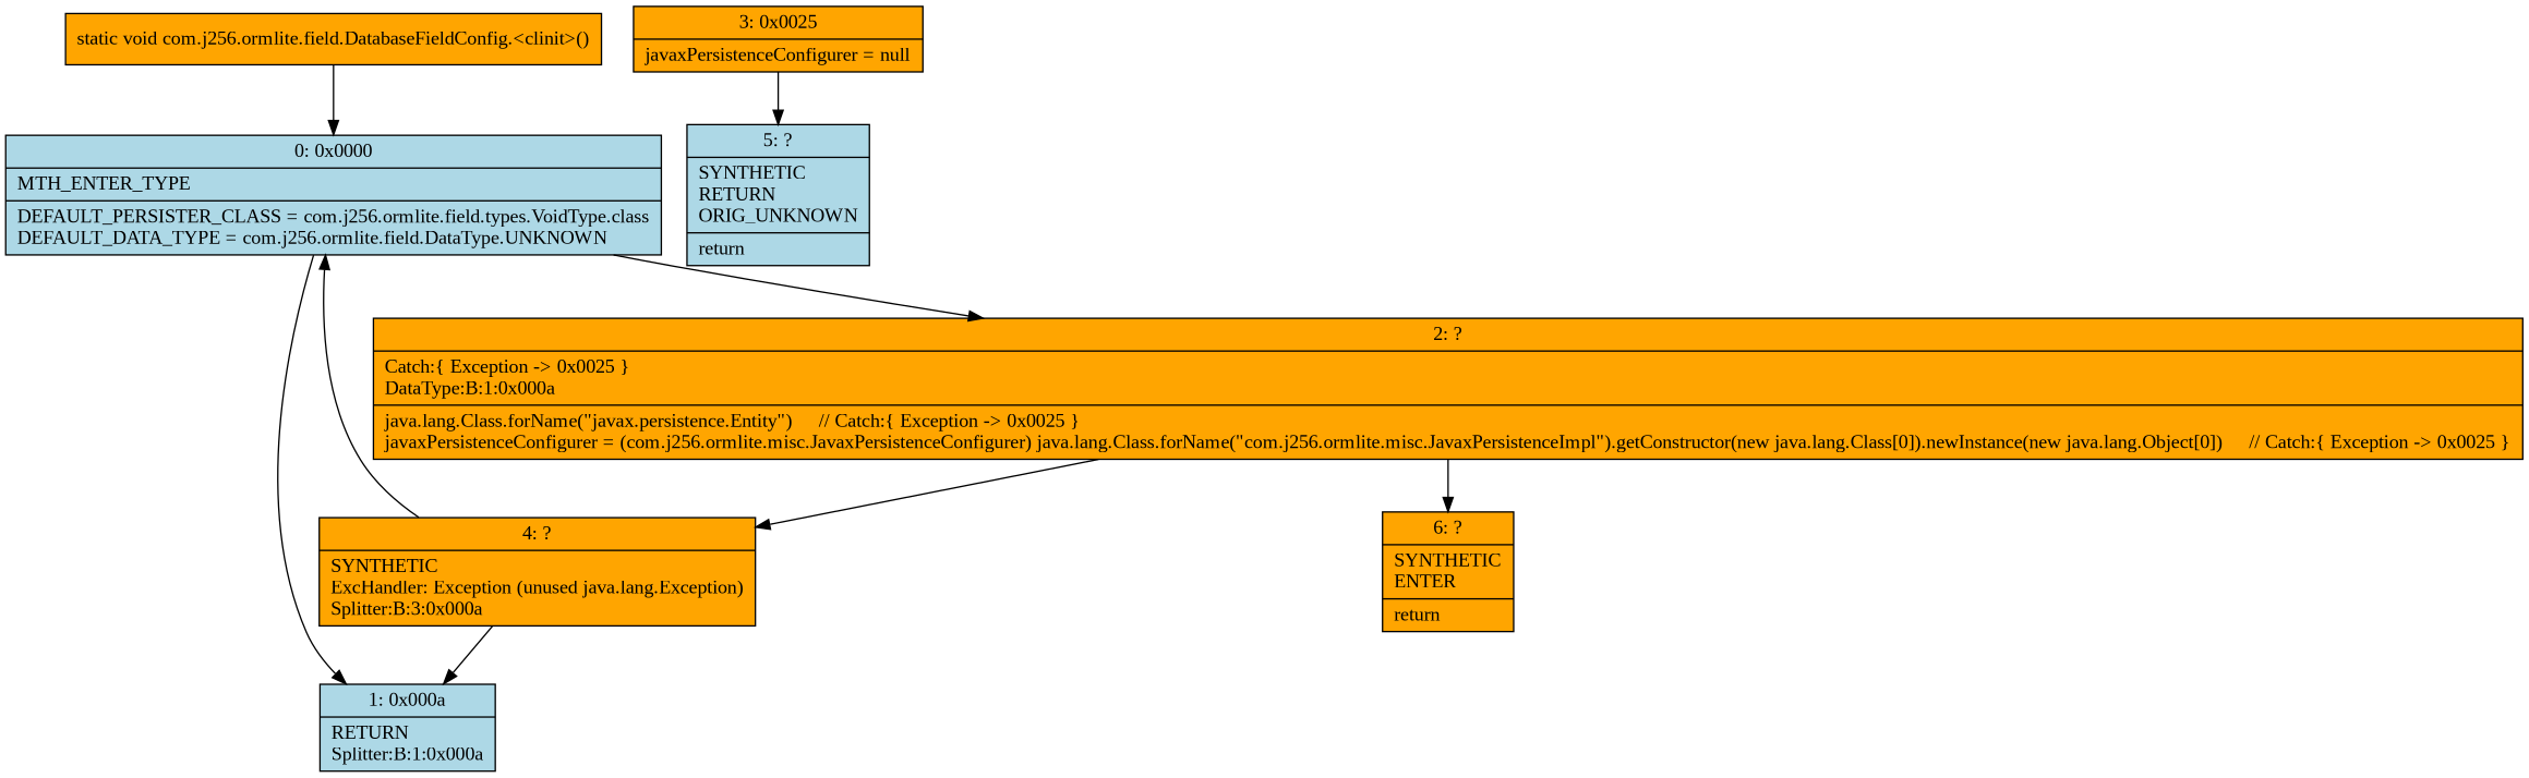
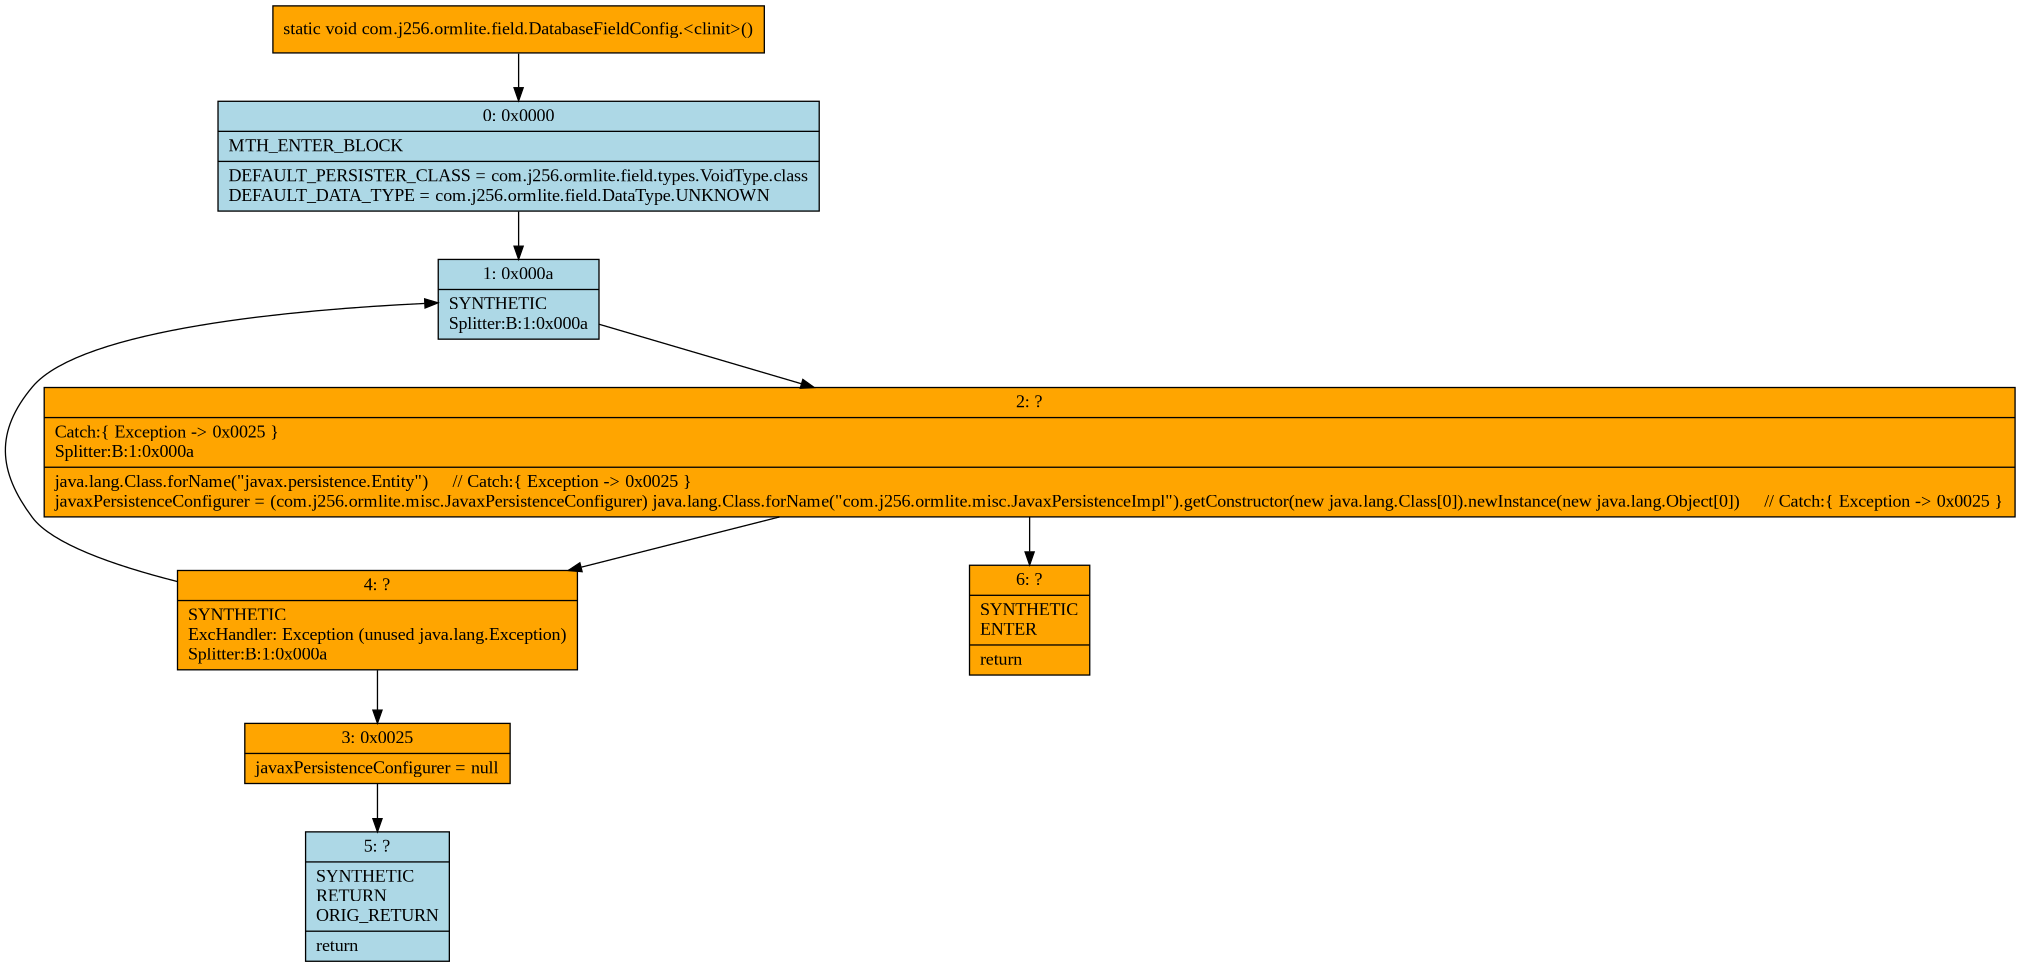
  digraph {
    fontname="Liberation Serif"
    node [fillcolor=orange fontname="Liberation Serif" shape=record style=filled]
    edge [fontname="Liberation Serif"]
-   n1 [fillcolor=lightblue label="{0\:\ 0x0000|MTH_ENTER_TYPE\l|DEFAULT_PERSISTER_CLASS = com.j256.ormlite.field.types.VoidType.class\lDEFAULT_DATA_TYPE = com.j256.ormlite.field.DataType.UNKNOWN\l}"]
-   n2 [fillcolor=lightblue label="{1\:\ 0x000a|RETURN\lSplitter:B:1:0x000a\l}"]
-   n3 [label="{2\:\ ?|Catch:\{ Exception \-\> 0x0025 \}\lDataType:B:1:0x000a\l|java.lang.Class.forName(\"javax.persistence.Entity\")     \/\/ Catch:\{ Exception \-\> 0x0025 \}\ljavaxPersistenceConfigurer = (com.j256.ormlite.misc.JavaxPersistenceConfigurer) java.lang.Class.forName(\"com.j256.ormlite.misc.JavaxPersistenceImpl\").getConstructor(new java.lang.Class[0]).newInstance(new java.lang.Object[0])     \/\/ Catch:\{ Exception \-\> 0x0025 \}\l}"]
-   n4 [label="{4\:\ ?|SYNTHETIC\lExcHandler: Exception (unused java.lang.Exception)\lSplitter:B:3:0x000a\l}"]
+   n1 [fillcolor=lightblue label="{0\:\ 0x0000|MTH_ENTER_BLOCK\l|DEFAULT_PERSISTER_CLASS = com.j256.ormlite.field.types.VoidType.class\lDEFAULT_DATA_TYPE = com.j256.ormlite.field.DataType.UNKNOWN\l}"]
+   n2 [fillcolor=lightblue label="{1\:\ 0x000a|SYNTHETIC\lSplitter:B:1:0x000a\l}"]
+   n3 [label="{2\:\ ?|Catch:\{ Exception \-\> 0x0025 \}\lSplitter:B:1:0x000a\l|java.lang.Class.forName(\"javax.persistence.Entity\")     \/\/ Catch:\{ Exception \-\> 0x0025 \}\ljavaxPersistenceConfigurer = (com.j256.ormlite.misc.JavaxPersistenceConfigurer) java.lang.Class.forName(\"com.j256.ormlite.misc.JavaxPersistenceImpl\").getConstructor(new java.lang.Class[0]).newInstance(new java.lang.Object[0])     \/\/ Catch:\{ Exception \-\> 0x0025 \}\l}"]
+   n4 [label="{4\:\ ?|SYNTHETIC\lExcHandler: Exception (unused java.lang.Exception)\lSplitter:B:1:0x000a\l}"]
    n5 [label="{6\:\ ?|SYNTHETIC\lENTER\l|return\l}"]
    n6 [label="{3\:\ 0x0025|javaxPersistenceConfigurer = null\l}"]
-   n7 [fillcolor=lightblue label="{5\:\ ?|SYNTHETIC\lRETURN\lORIG_UNKNOWN\l|return\l}"]
+   n7 [fillcolor=lightblue label="{5\:\ ?|SYNTHETIC\lRETURN\lORIG_RETURN\l|return\l}"]
    n8 [label="{static void com.j256.ormlite.field.DatabaseFieldConfig.\<clinit\>() }"]
    n1 -> n2
-   n1 -> n3
+   n2 -> n3
    n3 -> n4
    n3 -> n5
    n4 -> n2
-   n4 -> n1
+   n4 -> n6
    n6 -> n7
    n8 -> n1
  }
